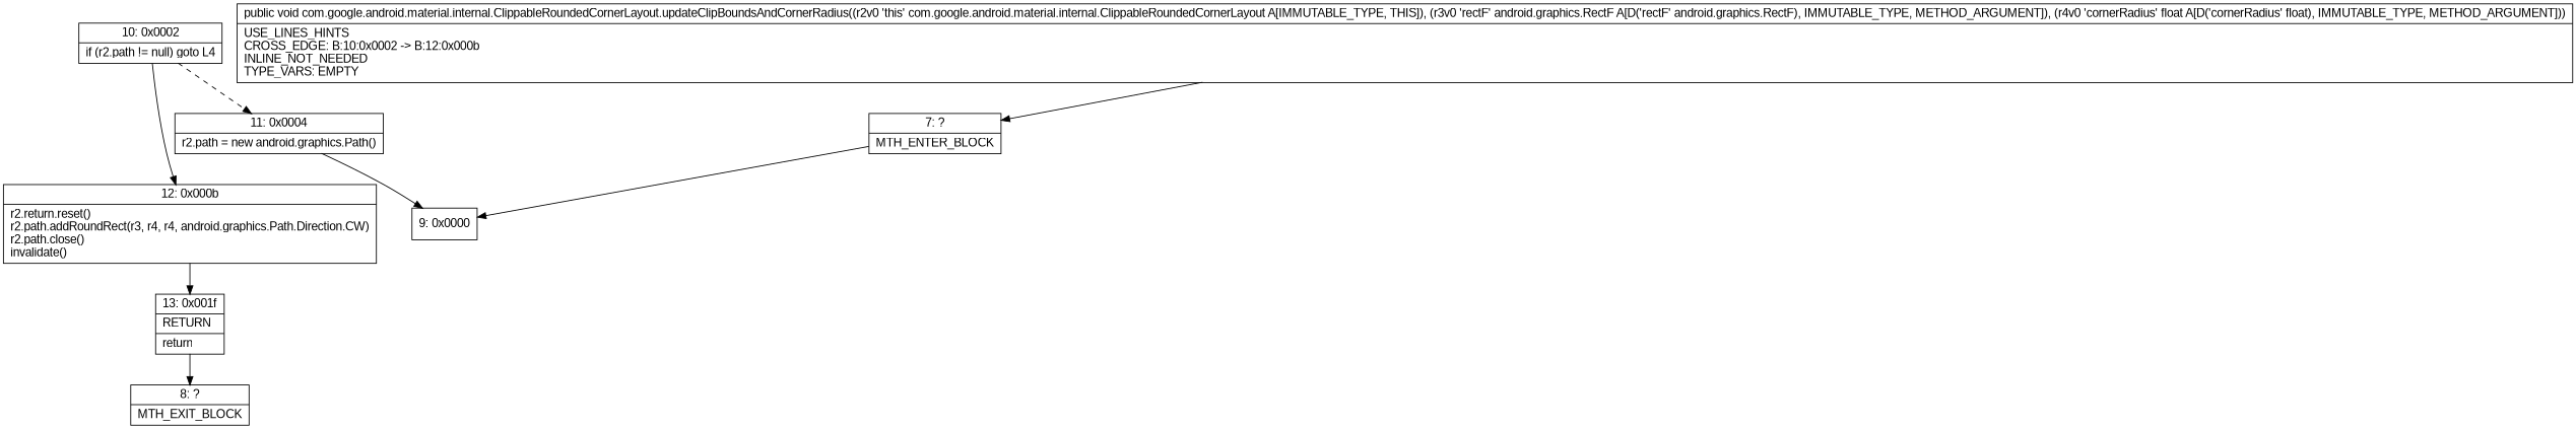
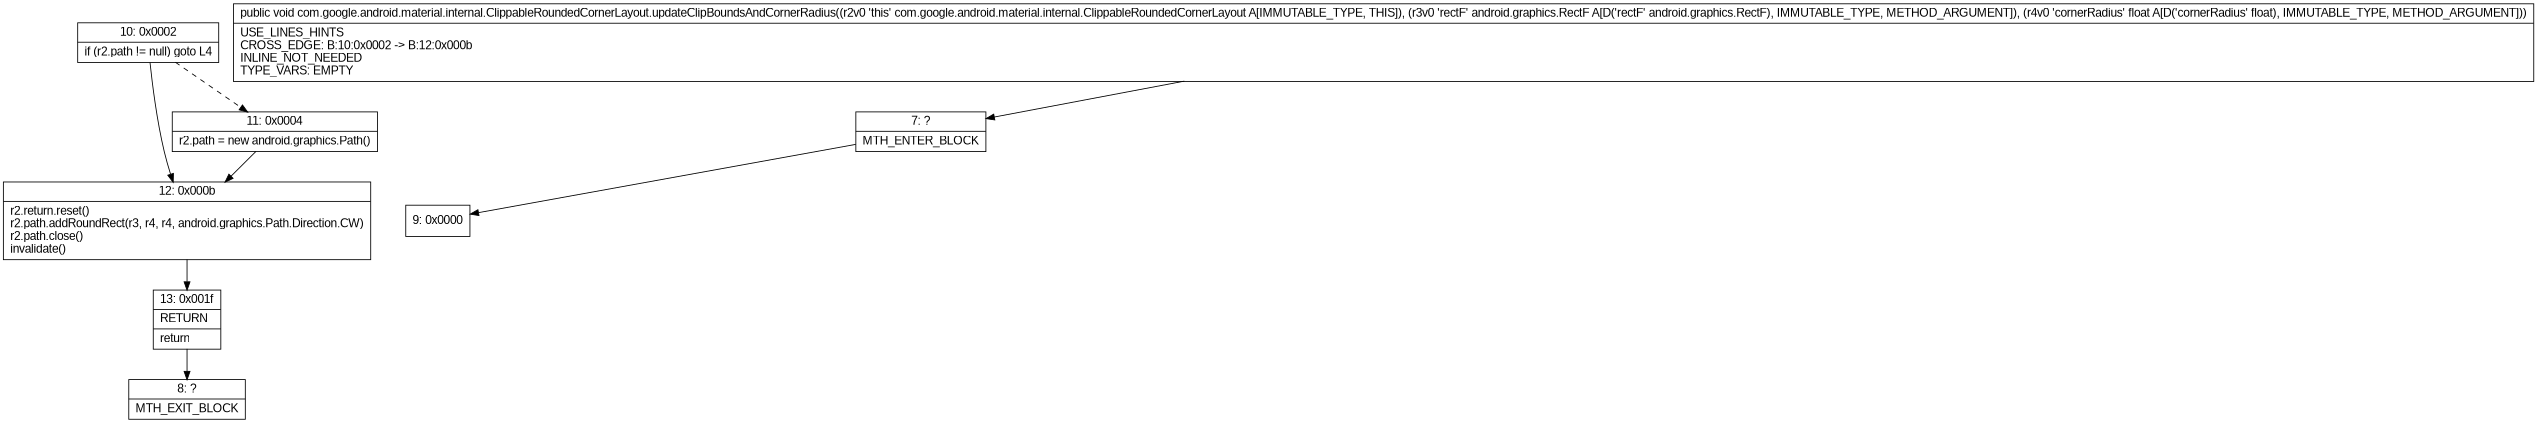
  digraph {
    fontname="Liberation Sans"
    node [fontname="Liberation Sans" shape=record]
    edge [fontname="Liberation Sans"]
    n1 [label="{7\:\ ?|MTH_ENTER_BLOCK\l}"]
    n2 [label="{9\:\ 0x0000}"]
    n3 [label="{10\:\ 0x0002|if (r2.path != null) goto L4\l}"]
    n4 [label="{11\:\ 0x0004|r2.path = new android.graphics.Path()\l}"]
    n5 [label="{12\:\ 0x000b|r2.return.reset()\lr2.path.addRoundRect(r3, r4, r4, android.graphics.Path.Direction.CW)\lr2.path.close()\linvalidate()\l}"]
    n6 [label="{13\:\ 0x001f|RETURN\l|return\l}"]
    n7 [label="{8\:\ ?|MTH_EXIT_BLOCK\l}"]
    n8 [label="{public void com.google.android.material.internal.ClippableRoundedCornerLayout.updateClipBoundsAndCornerRadius((r2v0 'this' com.google.android.material.internal.ClippableRoundedCornerLayout A[IMMUTABLE_TYPE, THIS]), (r3v0 'rectF' android.graphics.RectF A[D('rectF' android.graphics.RectF), IMMUTABLE_TYPE, METHOD_ARGUMENT]), (r4v0 'cornerRadius' float A[D('cornerRadius' float), IMMUTABLE_TYPE, METHOD_ARGUMENT]))  | USE_LINES_HINTS\lCROSS_EDGE: B:10:0x0002 \-\> B:12:0x000b\lINLINE_NOT_NEEDED\lTYPE_VARS: EMPTY\l}"]
    n1 -> n2
    n3 -> n4 [style=dashed]
    n3 -> n5
-   n4 -> n2
+   n4 -> n5
    n5 -> n6
    n6 -> n7
    n8 -> n1
  }
